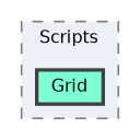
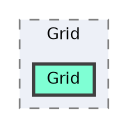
  digraph {
    compound=true
    n1 [color=grey25 fillcolor=aquamarine fontname=Helvetica fontsize=10 height=0.2 label=Grid shape=box style="filled,bold" width=0.4]
    subgraph cluster_1 {
      bgcolor="#edf0f7"
      fontname=Helvetica
      fontsize=10
-     label=Scripts
+     label=Grid
      pencolor=grey50
      style="filled,dashed"
      n1
    }
  }
